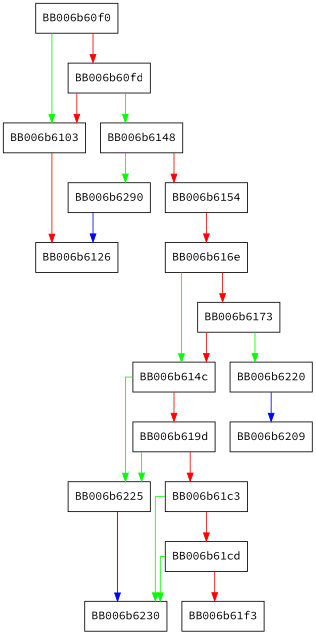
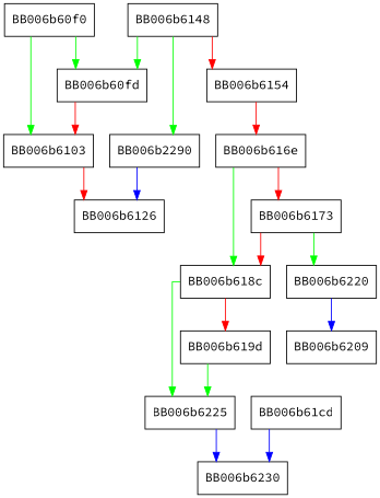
  digraph {
    fontname="Source Code Pro"
    splines=ortho
    node [fontname="Source Code Pro" shape=box]
    edge [color=red fontname="Source Code Pro"]
    BB006b60f0
    BB006b6103
    BB006b60fd
    n4 [label=BB006b6126]
    BB006b6148
-   BB006b6290
+   BB006b6290 [label=BB006b2290]
    BB006b6154
    BB006b616e
    BB006b6220
    BB006b6209
-   BB006b618c [label=BB006b614c]
+   BB006b618c
    BB006b6173
    BB006b6225
    BB006b619d
    BB006b6230
-   BB006b61c3
    BB006b61cd
-   BB006b61f3
    BB006b60f0 -> BB006b6103 [color=green]
-   BB006b60f0 -> BB006b60fd
+   BB006b60f0 -> BB006b60fd [color=green]
    BB006b6103 -> n4
    BB006b60fd -> BB006b6103
-   BB006b60fd -> BB006b6148 [color=green]
+   BB006b6148 -> BB006b60fd [color=green]
    BB006b6148 -> BB006b6290 [color=green]
    BB006b6148 -> BB006b6154
    BB006b6290 -> n4 [color=blue]
    BB006b6154 -> BB006b616e
    BB006b616e -> BB006b618c [color=green]
    BB006b616e -> BB006b6173
    BB006b6220 -> BB006b6209 [color=blue]
    BB006b618c -> BB006b6225 [color=green]
    BB006b618c -> BB006b619d
    BB006b6173 -> BB006b6220 [color=green]
    BB006b6173 -> BB006b618c
    BB006b6225 -> BB006b6230 [color=blue]
    BB006b619d -> BB006b6225 [color=green]
-   BB006b619d -> BB006b61c3
-   BB006b61c3 -> BB006b6230 [color=green]
-   BB006b61c3 -> BB006b61cd
-   BB006b61cd -> BB006b6230 [color=green]
-   BB006b61cd -> BB006b61f3
+   BB006b61cd -> BB006b6230 [color=blue]
  }
